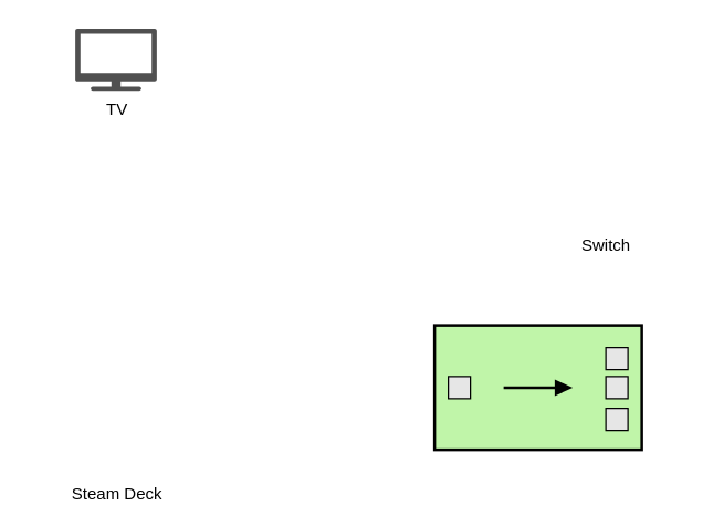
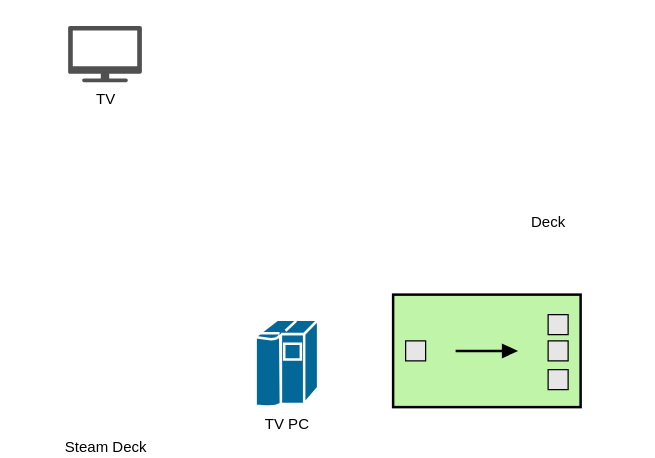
  <mxCell id="0" />
  <mxCell id="1" parent="0" />
  <mxCell id="2" value="&lt;div&gt;TV&lt;/div&gt;" style="sketch=0;pointerEvents=1;shadow=0;dashed=0;html=1;strokeColor=none;fillColor=#505050;labelPosition=center;verticalLabelPosition=bottom;verticalAlign=top;outlineConnect=0;align=center;shape=mxgraph.office.devices.tv;" vertex="1" parent="1"><mxGeometry x="54" y="20" width="59" height="45" as="geometry" /></mxCell>
- <mxCell id="3" value="Switch" style="shape=image;html=1;verticalAlign=top;verticalLabelPosition=bottom;labelBackgroundColor=#ffffff;imageAspect=0;aspect=fixed;image=https://cdn0.iconfinder.com/data/icons/super-batman/24/3151575_-_game_logo_nintendo_switch_video-128.png" vertex="1" parent="1"><mxGeometry x="374" y="35" width="128" height="128" as="geometry" /></mxCell>
+ <mxCell id="3" value="Deck" style="shape=image;html=1;verticalAlign=top;verticalLabelPosition=bottom;labelBackgroundColor=#ffffff;imageAspect=0;aspect=fixed;image=https://cdn0.iconfinder.com/data/icons/super-batman/24/3151575_-_game_logo_nintendo_switch_video-128.png" vertex="1" parent="1"><mxGeometry x="374" y="35" width="128" height="128" as="geometry" /></mxCell>
  <mxCell id="4" value="Steam Deck" style="shape=image;html=1;verticalAlign=top;verticalLabelPosition=bottom;labelBackgroundColor=#ffffff;imageAspect=0;aspect=fixed;image=https://cdn2.iconfinder.com/data/icons/font-awesome/1792/steam-square-128.png" vertex="1" parent="1"><mxGeometry x="20" y="215" width="128" height="128" as="geometry" /></mxCell>
+ <mxCell id="5" value="TV PC" style="shape=mxgraph.cisco.computers_and_peripherals.ibm_mainframe;html=1;pointerEvents=1;dashed=0;fillColor=#036897;strokeColor=#ffffff;strokeWidth=2;verticalLabelPosition=bottom;verticalAlign=top;align=center;outlineConnect=0;" vertex="1" parent="1"><mxGeometry x="204" y="255" width="50" height="70" as="geometry" /></mxCell>
  <mxCell id="6" value="" style="strokeWidth=2;outlineConnect=0;dashed=0;align=center;fontSize=8;fillColor=#c0f5a9;verticalLabelPosition=bottom;verticalAlign=top;shape=mxgraph.eip.splitter;" vertex="1" parent="1"><mxGeometry x="314" y="235" width="150" height="90" as="geometry" /></mxCell>
